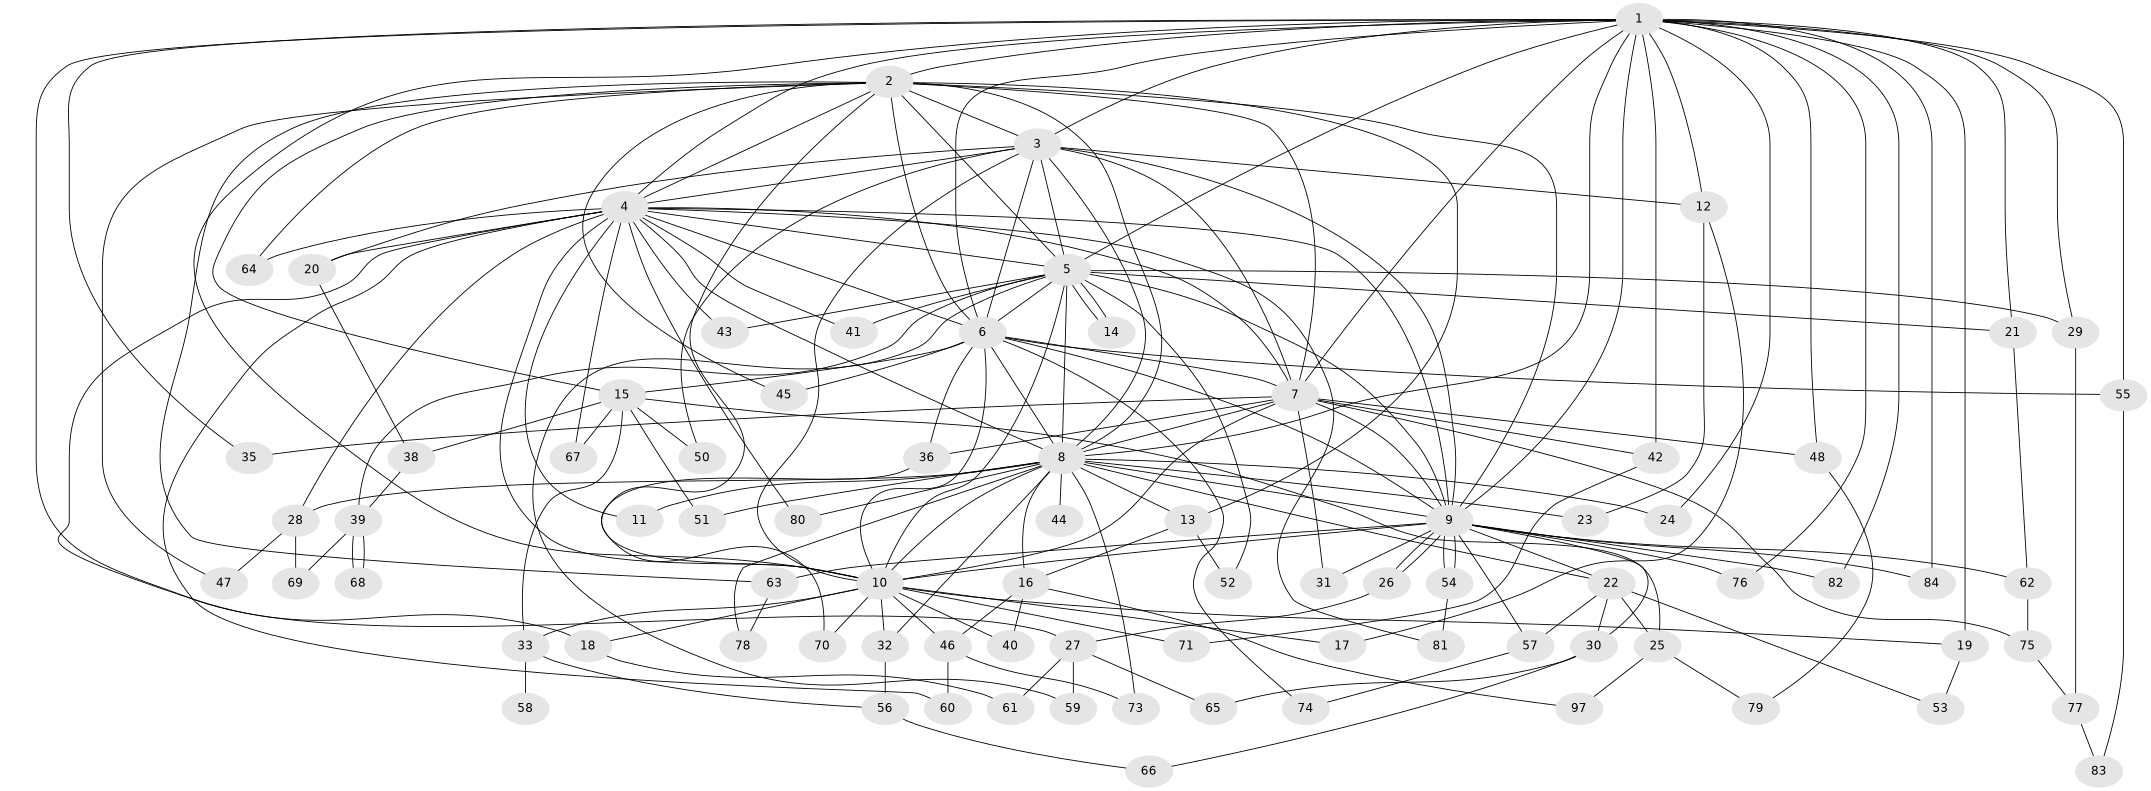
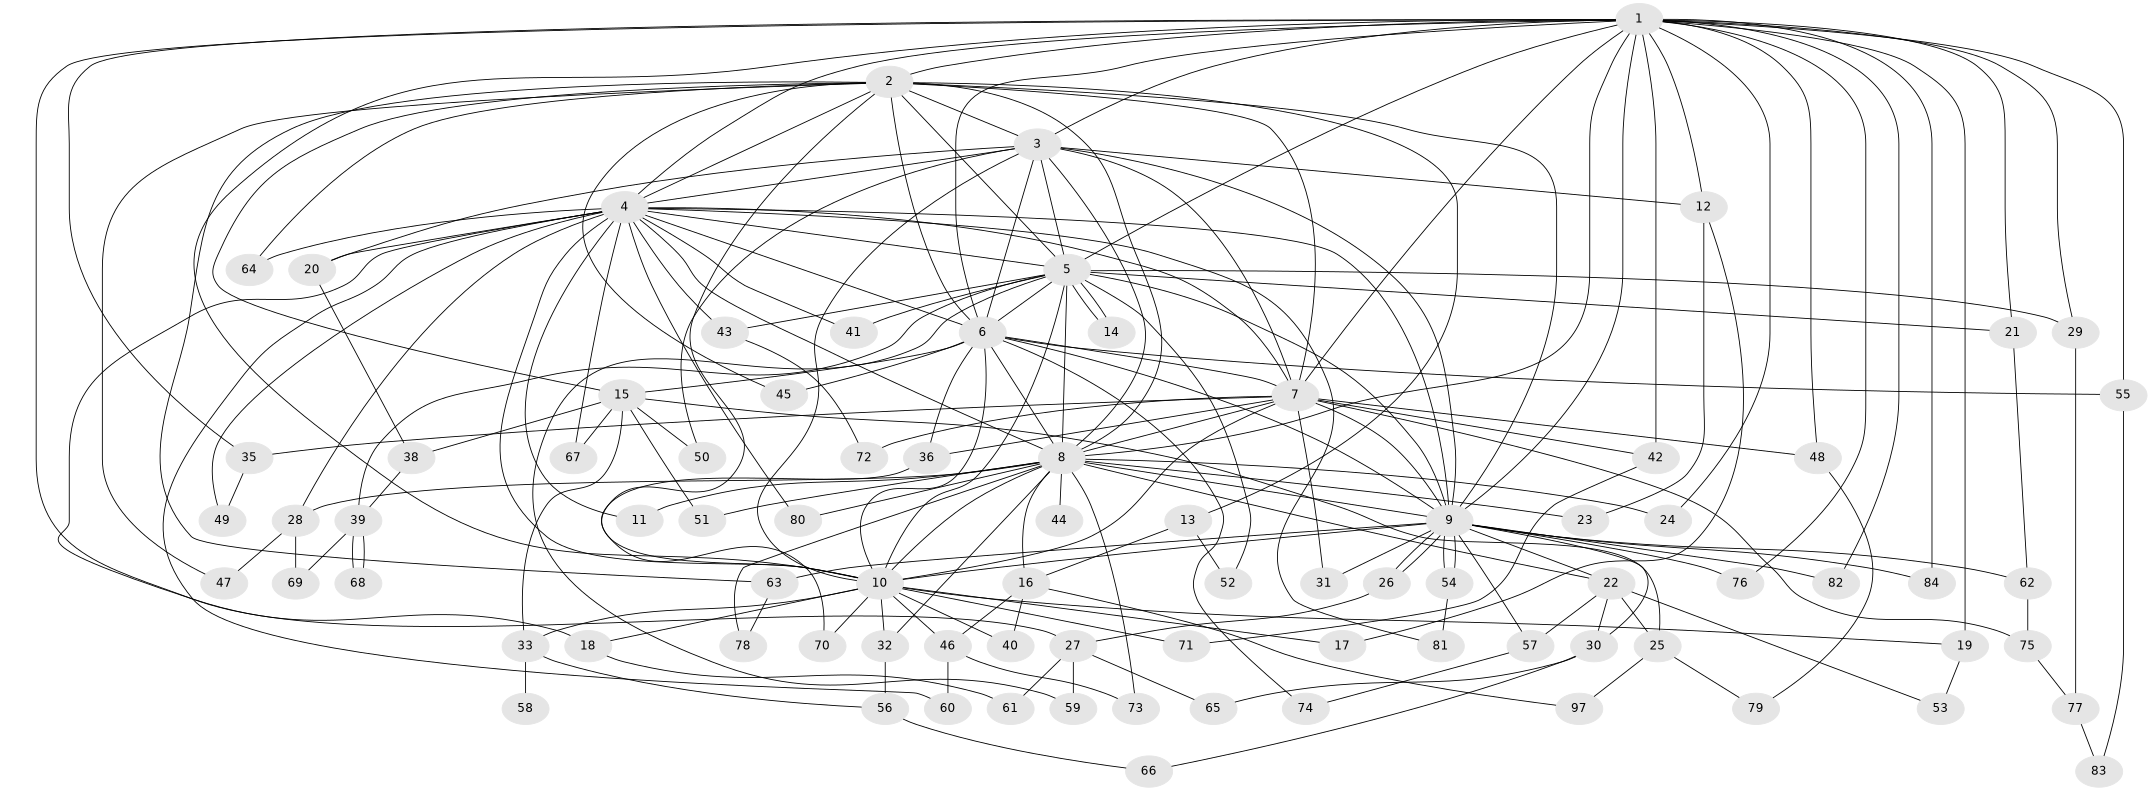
  graph {
    fontname="DejaVu Sans"
    node [color=gray90 fontname="DejaVu Sans" style=filled]
    edge [fontname="DejaVu Sans"]
    1
    2
    3
    4
    5
    6
    7
    8
    9
    10
    12
    19
    21
    24
    27
    29
    35
    42
    48
    55
    76
    82
    84
    13
    15
    45
    47
    63
    64
    20
    50
    11
    18
    28
    41
    43
+   49
    60
    67
    80
    81
    14
    39
    52
    59
    36
    74
    31
+   72
    75
    16
    22
    23
    32
    44
    51
    73
    78
    26
    30
    54
    57
    62
    17
    33
    40
    46
    70
    71
    53
    61
    65
    77
    79
    83
    25
    38
    69
    68
    n80 [label=97]
    56
    66
    58
    1 -- 2
    1 -- 3
    1 -- 4
    1 -- 5
    1 -- 6
    1 -- 7
    1 -- 8
    1 -- 9
    1 -- 10
    1 -- 12
    1 -- 19
    1 -- 21
    1 -- 24
    1 -- 27
    1 -- 29
    1 -- 35
    1 -- 42
    1 -- 48
    1 -- 55
    1 -- 76
    1 -- 82
    1 -- 84
    2 -- 3
    2 -- 4
    2 -- 5
    2 -- 6
    2 -- 7
    2 -- 8
    2 -- 9
    2 -- 10
    2 -- 13
    2 -- 15
    2 -- 45
    2 -- 47
    2 -- 63
    2 -- 64
    3 -- 4
    3 -- 5
    3 -- 6
    3 -- 7
    3 -- 8
    3 -- 9
    3 -- 10
    3 -- 12
    3 -- 20
    3 -- 50
    4 -- 5
    4 -- 6
    4 -- 7
    4 -- 8
    4 -- 9
    4 -- 10
    4 -- 64
    4 -- 20
    4 -- 11
    4 -- 18
    4 -- 28
    4 -- 41
    4 -- 43
+   4 -- 49
    4 -- 60
    4 -- 67
    4 -- 80
    4 -- 81
    5 -- 6
    5 -- 8
    5 -- 9
    5 -- 10
    5 -- 21
    5 -- 29
    5 -- 41
    5 -- 43
    5 -- 14
    5 -- 14
    5 -- 39
    5 -- 52
    5 -- 59
    6 -- 7
    6 -- 8
    6 -- 9
    6 -- 10
    6 -- 55
    6 -- 15
    6 -- 45
    6 -- 36
    6 -- 74
    7 -- 8
    7 -- 9
    7 -- 10
    7 -- 35
    7 -- 42
    7 -- 48
    7 -- 36
    7 -- 31
+   7 -- 72
    7 -- 75
    8 -- 9
    8 -- 10
    8 -- 24
-   8 -- 13
    8 -- 11
    8 -- 28
    8 -- 80
    8 -- 16
    8 -- 22
    8 -- 23
    8 -- 32
    8 -- 44
    8 -- 51
    8 -- 73
    8 -- 78
    9 -- 10
    9 -- 76
    9 -- 82
    9 -- 84
    9 -- 63
    9 -- 31
    9 -- 22
    9 -- 26
    9 -- 26
    9 -- 30
    9 -- 54
    9 -- 54
    9 -- 57
    9 -- 62
    10 -- 19
    10 -- 18
    10 -- 32
    10 -- 17
    10 -- 33
    10 -- 40
    10 -- 46
    10 -- 70
    10 -- 71
    12 -- 23
    12 -- 17
    19 -- 53
    21 -- 62
    27 -- 59
    27 -- 61
    27 -- 65
    29 -- 77
+   35 -- 49
    42 -- 71
    48 -- 79
    55 -- 83
    13 -- 52
    13 -- 16
    15 -- 50
    15 -- 67
    15 -- 51
    15 -- 33
    15 -- 25
    15 -- 38
    63 -- 78
    20 -- 38
    18 -- 61
    28 -- 47
    28 -- 69
+   43 -- 72
    39 -- 69
    39 -- 68
    39 -- 68
    36 -- 70
    75 -- 77
    16 -- 40
    16 -- 46
    16 -- n80
    22 -- 30
    22 -- 57
    22 -- 53
    22 -- 25
    32 -- 56
    26 -- 27
    30 -- 65
    30 -- 66
    54 -- 81
    57 -- 74
    62 -- 75
    33 -- 56
    33 -- 58
    46 -- 60
    46 -- 73
    77 -- 83
    25 -- 79
    25 -- n80
    38 -- 39
    56 -- 66
  }
